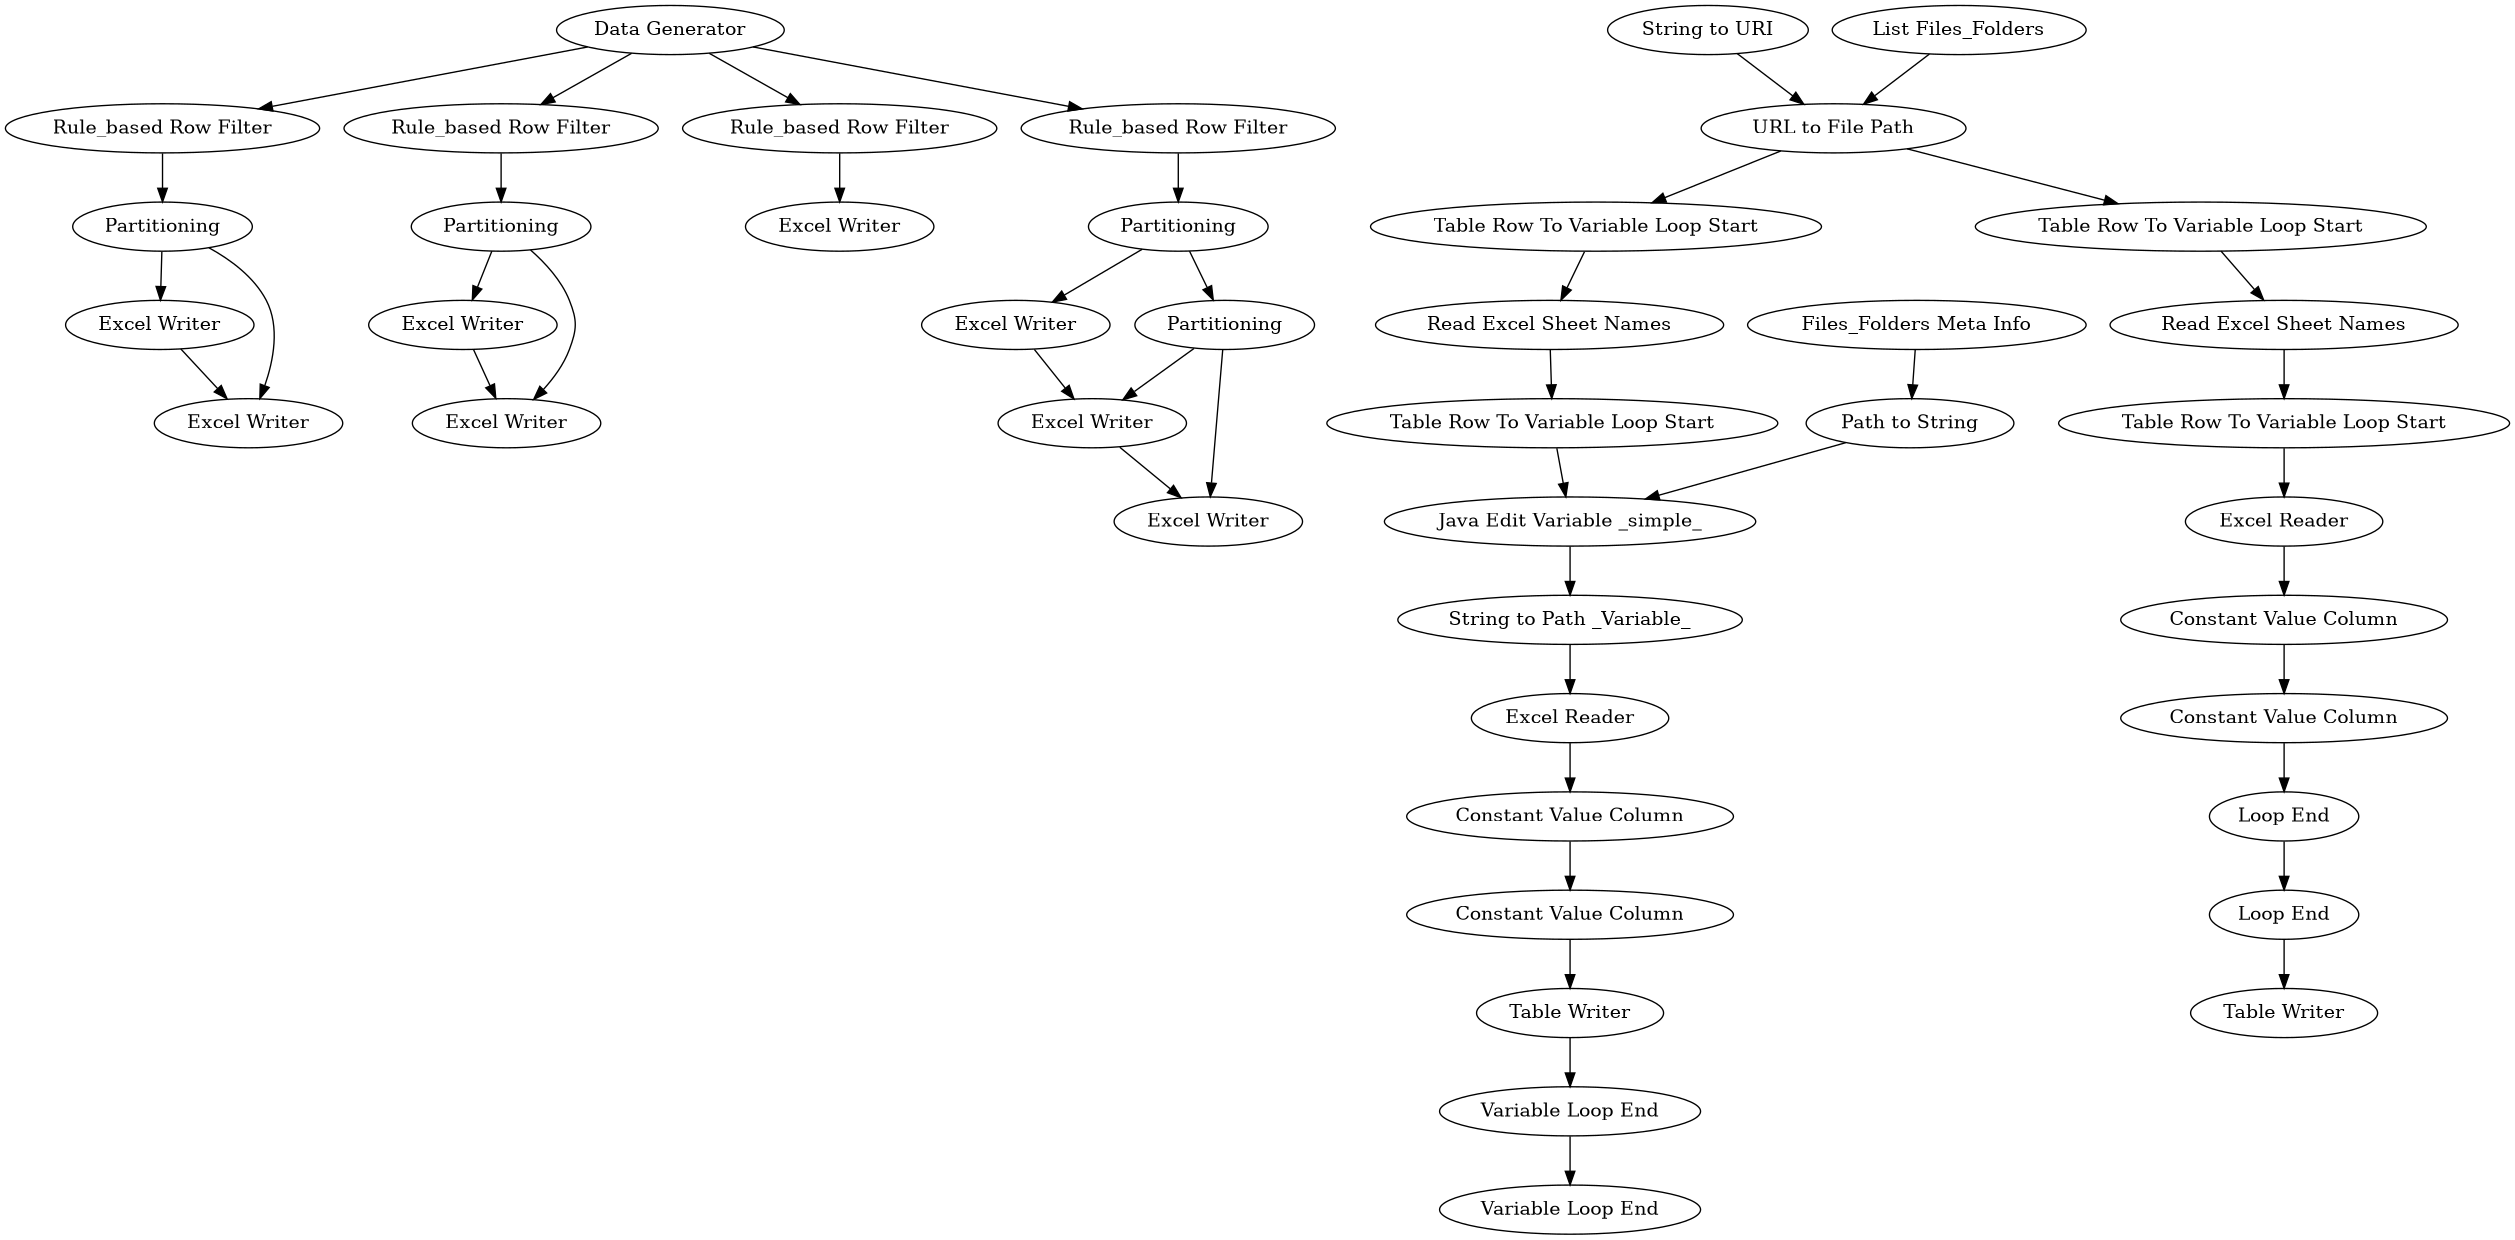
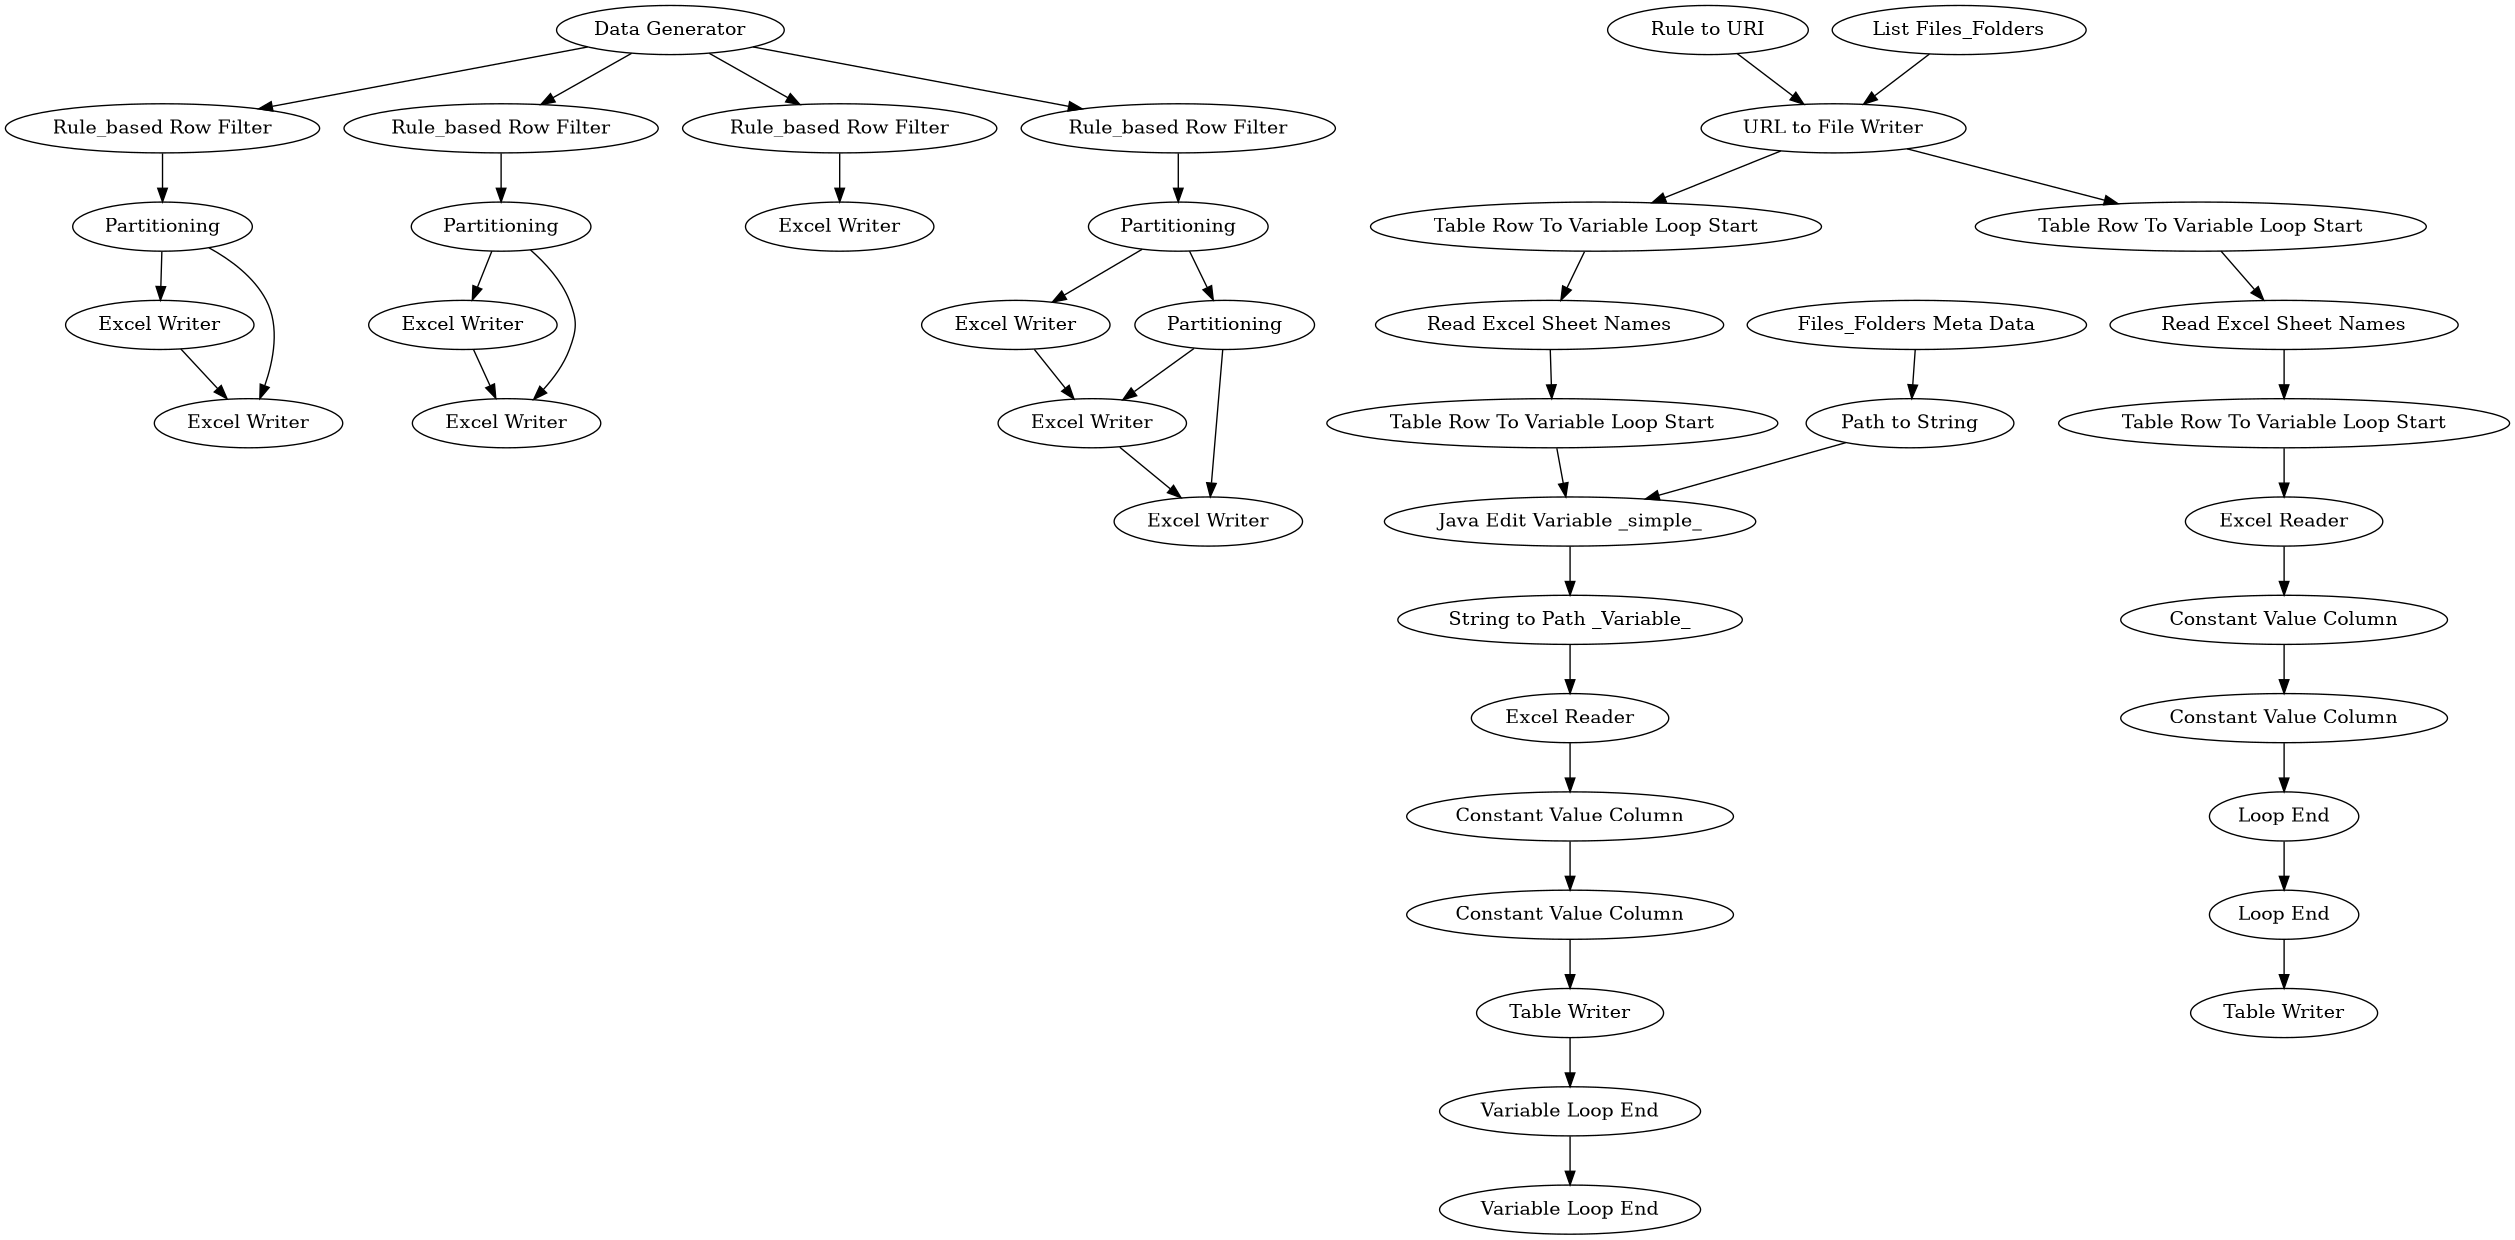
  digraph {
    rankdir=TB
    n1 [label="Data Generator"]
    n2 [label="Rule_based Row Filter"]
    n3 [label="Rule_based Row Filter"]
    n4 [label="Rule_based Row Filter"]
    n5 [label="Rule_based Row Filter"]
    n6 [label=Partitioning]
    n7 [label=Partitioning]
    n8 [label="Excel Writer"]
    n9 [label=Partitioning]
    n10 [label="Excel Writer"]
    n11 [label="Excel Writer"]
    n12 [label="Excel Writer"]
    n13 [label="Excel Writer"]
    n14 [label="Excel Writer"]
    n15 [label=Partitioning]
    n16 [label="Excel Writer"]
    n17 [label="Excel Writer"]
-   n18 [label="String to URI"]
-   n19 [label="URL to File Path"]
+   n18 [label="Rule to URI"]
+   n19 [label="URL to File Writer"]
    n20 [label="Table Row To Variable Loop Start"]
    n21 [label="Table Row To Variable Loop Start"]
    n22 [label="Read Excel Sheet Names"]
    n23 [label="Read Excel Sheet Names"]
    n24 [label="List Files_Folders"]
-   n25 [label="Files_Folders Meta Info"]
+   n25 [label="Files_Folders Meta Data"]
    n26 [label="Path to String"]
    n27 [label="Java Edit Variable _simple_"]
    n28 [label="Table Row To Variable Loop Start"]
    n29 [label="Excel Reader"]
    n30 [label="Constant Value Column"]
    n31 [label="Constant Value Column"]
    n32 [label="Table Writer"]
    n33 [label="Variable Loop End"]
    n34 [label="String to Path _Variable_"]
    n35 [label="Variable Loop End"]
    n36 [label="Excel Reader"]
    n37 [label="Constant Value Column"]
    n38 [label="Constant Value Column"]
    n39 [label="Loop End"]
    n40 [label="Table Row To Variable Loop Start"]
    n41 [label="Loop End"]
    n42 [label="Table Writer"]
    n1 -> n2
    n1 -> n3
    n1 -> n4
    n1 -> n5
    n2 -> n6
    n3 -> n7
    n4 -> n8
    n5 -> n9
    n6 -> n10
    n6 -> n11
    n7 -> n12
    n7 -> n13
    n9 -> n14
    n9 -> n15
    n10 -> n11
    n12 -> n13
    n14 -> n16
    n15 -> n16
    n15 -> n17
    n16 -> n17
    n18 -> n19
    n19 -> n20
    n19 -> n21
    n20 -> n22
    n21 -> n23
    n22 -> n28
    n23 -> n40
    n24 -> n19
    n25 -> n26
    n26 -> n27
    n27 -> n34
    n28 -> n27
    n29 -> n30
    n30 -> n31
    n31 -> n32
    n32 -> n33
    n33 -> n35
    n34 -> n29
    n36 -> n37
    n37 -> n38
    n38 -> n39
    n39 -> n41
    n40 -> n36
    n41 -> n42
  }
